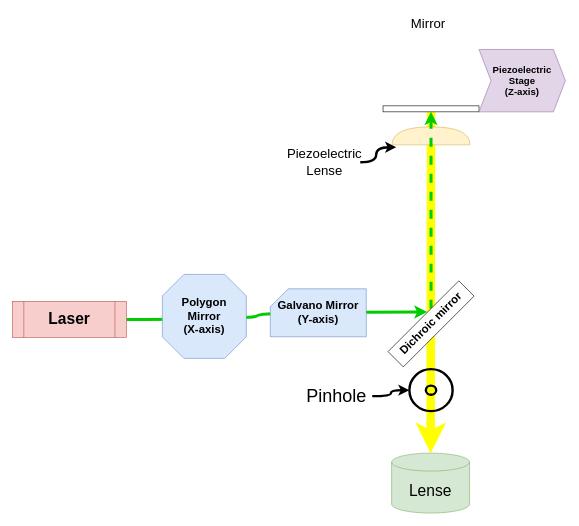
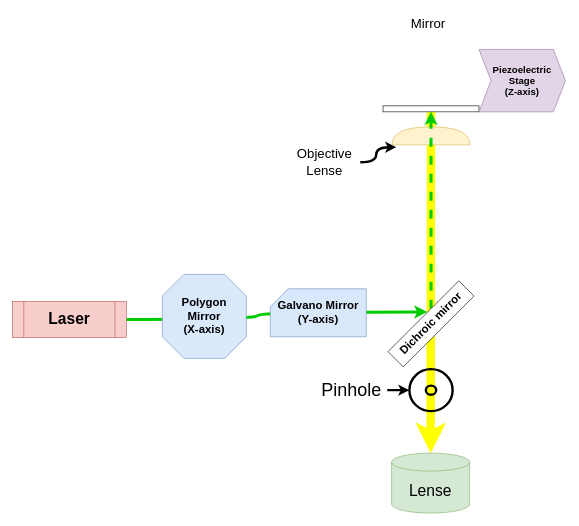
  <mxCell id="0" />
  <mxCell id="1" parent="0" />
  <mxCell id="2" style="edgeStyle=orthogonalEdgeStyle;curved=1;orthogonalLoop=1;jettySize=auto;html=1;strokeColor=#FFFF00;strokeWidth=14;fontSize=26;endArrow=classic;endFill=1;" parent="1" source="3" target="11" edge="1"><mxGeometry relative="1" as="geometry" /></mxCell>
  <mxCell id="3" value="" style="rounded=0;whiteSpace=wrap;html=1;fontSize=19;fontStyle=1" parent="1" vertex="1"><mxGeometry x="637.95" y="176" width="160" height="10" as="geometry" /></mxCell>
  <mxCell id="4" value="" style="shape=or;whiteSpace=wrap;html=1;rotation=-90;fontSize=19;fontStyle=1;fillColor=#fff2cc;strokeColor=#d6b656;" parent="1" vertex="1"><mxGeometry x="702.95" y="161" width="30" height="130" as="geometry" /></mxCell>
  <mxCell id="5" style="edgeStyle=orthogonalEdgeStyle;curved=1;orthogonalLoop=1;jettySize=auto;html=1;entryX=0.5;entryY=1;entryDx=0;entryDy=0;strokeColor=#00CC00;strokeWidth=5;fontSize=26;endArrow=classic;endFill=1;dashed=1;" parent="1" source="6" target="3" edge="1"><mxGeometry relative="1" as="geometry" /></mxCell>
  <mxCell id="6" value="Dichroic mirror" style="rounded=0;whiteSpace=wrap;html=1;rotation=-45;fontSize=19;fontStyle=1" parent="1" vertex="1"><mxGeometry x="634.54" y="521.45" width="166.97" height="36" as="geometry" /></mxCell>
  <mxCell id="7" style="edgeStyle=orthogonalEdgeStyle;orthogonalLoop=1;jettySize=auto;html=1;entryX=0.557;entryY=-0.012;entryDx=0;entryDy=0;fontSize=26;strokeColor=#00CC00;strokeWidth=5;curved=1;endArrow=classic;endFill=1;entryPerimeter=0;dashed=0;" parent="1" source="8" target="6" edge="1"><mxGeometry relative="1" as="geometry" /></mxCell>
  <mxCell id="8" value="Laser" style="shape=process;whiteSpace=wrap;html=1;backgroundOutline=1;fontSize=26;fontStyle=1;fillColor=#f8cecc;strokeColor=#b85450;" parent="1" vertex="1"><mxGeometry x="20" y="502" width="190" height="60" as="geometry" /></mxCell>
  <mxCell id="9" value="Polygon &lt;br&gt;Mirror&lt;br style=&quot;font-size: 19px;&quot;&gt;(X-axis)" style="whiteSpace=wrap;html=1;shape=mxgraph.basic.octagon2;align=center;verticalAlign=middle;dx=18;fontSize=19;fontStyle=1;fillColor=#dae8fc;strokeColor=#6c8ebf;" parent="1" vertex="1"><mxGeometry x="270" y="457" width="140" height="140" as="geometry" /></mxCell>
  <mxCell id="10" value="Galvano Mirror&lt;br&gt;(Y-axis)" style="shape=card;whiteSpace=wrap;html=1;fontSize=19;fontStyle=1;fillColor=#dae8fc;strokeColor=#6c8ebf;" parent="1" vertex="1"><mxGeometry x="450" y="481" width="160" height="80" as="geometry" /></mxCell>
  <mxCell id="11" value="Lense" style="shape=cylinder3;whiteSpace=wrap;html=1;boundedLbl=1;backgroundOutline=1;size=15;fontSize=26;fillColor=#d5e8d4;strokeColor=#82b366;" parent="1" vertex="1"><mxGeometry x="652.28" y="755" width="129.97" height="100" as="geometry" /></mxCell>
  <mxCell id="12" value="" style="verticalLabelPosition=bottom;verticalAlign=top;html=1;shape=mxgraph.basic.donut;dx=27.4;strokeWidth=4;fontSize=26;fillColor=none;" parent="1" vertex="1"><mxGeometry x="681.92" y="615" width="72.05" height="70" as="geometry" /></mxCell>
  <mxCell id="13" value="" style="shape=image;verticalLabelPosition=bottom;labelBackgroundColor=default;verticalAlign=top;aspect=fixed;imageAspect=0;image=https://upload.wikimedia.org/wikipedia/commons/6/61/201108_zebrafish.png;" parent="1" vertex="1"><mxGeometry x="620" y="87" width="186.53" height="74" as="geometry" /></mxCell>
  <mxCell id="14" style="edgeStyle=orthogonalEdgeStyle;curved=1;orthogonalLoop=1;jettySize=auto;html=1;strokeColor=#000000;strokeWidth=4;fontSize=30;endArrow=classic;endFill=1;" parent="1" source="15" target="12" edge="1"><mxGeometry relative="1" as="geometry" /></mxCell>
- <mxCell id="15" value="Pinhole" style="text;html=1;align=center;verticalAlign=middle;resizable=0;points=[];autosize=1;strokeColor=none;fillColor=none;fontSize=30;" parent="1" vertex="1"><mxGeometry x="500" y="635" width="120" height="50" as="geometry" /></mxCell>
+ <mxCell id="15" value="Pinhole" style="text;html=1;align=center;verticalAlign=middle;resizable=0;points=[];autosize=1;strokeColor=none;fillColor=none;fontSize=30;" parent="1" vertex="1"><mxGeometry x="525" y="625" width="120" height="50" as="geometry" /></mxCell>
  <mxCell id="16" style="edgeStyle=orthogonalEdgeStyle;curved=1;orthogonalLoop=1;jettySize=auto;html=1;entryX=-0.133;entryY=0.054;entryDx=0;entryDy=0;entryPerimeter=0;strokeColor=#000000;strokeWidth=4;fontSize=22;endArrow=classic;endFill=1;" parent="1" source="17" target="4" edge="1"><mxGeometry relative="1" as="geometry" /></mxCell>
- <mxCell id="17" value="Piezoelectric&lt;br&gt;Lense" style="text;html=1;align=center;verticalAlign=middle;resizable=0;points=[];autosize=1;strokeColor=none;fillColor=none;fontSize=22;" parent="1" vertex="1"><mxGeometry x="480" y="235" width="120" height="70" as="geometry" /></mxCell>
+ <mxCell id="17" value="Objective&lt;br&gt;Lense" style="text;html=1;align=center;verticalAlign=middle;resizable=0;points=[];autosize=1;strokeColor=none;fillColor=none;fontSize=22;" parent="1" vertex="1"><mxGeometry x="480" y="235" width="120" height="70" as="geometry" /></mxCell>
  <mxCell id="18" value="Piezoelectric &lt;br style=&quot;font-size: 16px;&quot;&gt;Stage&lt;br&gt;(Z-axis)" style="shape=step;perimeter=stepPerimeter;whiteSpace=wrap;html=1;fixedSize=1;fillColor=#e1d5e7;strokeColor=#9673a6;fontSize=16;fontStyle=1" parent="1" vertex="1"><mxGeometry x="797.95" y="82" width="144.1" height="104" as="geometry" /></mxCell>
  <mxCell id="19" value="Mirror" style="text;html=1;align=center;verticalAlign=middle;resizable=0;points=[];autosize=1;strokeColor=none;fillColor=none;fontSize=22;" parent="1" vertex="1"><mxGeometry x="653.26" y="20" width="120" height="40" as="geometry" /></mxCell>
